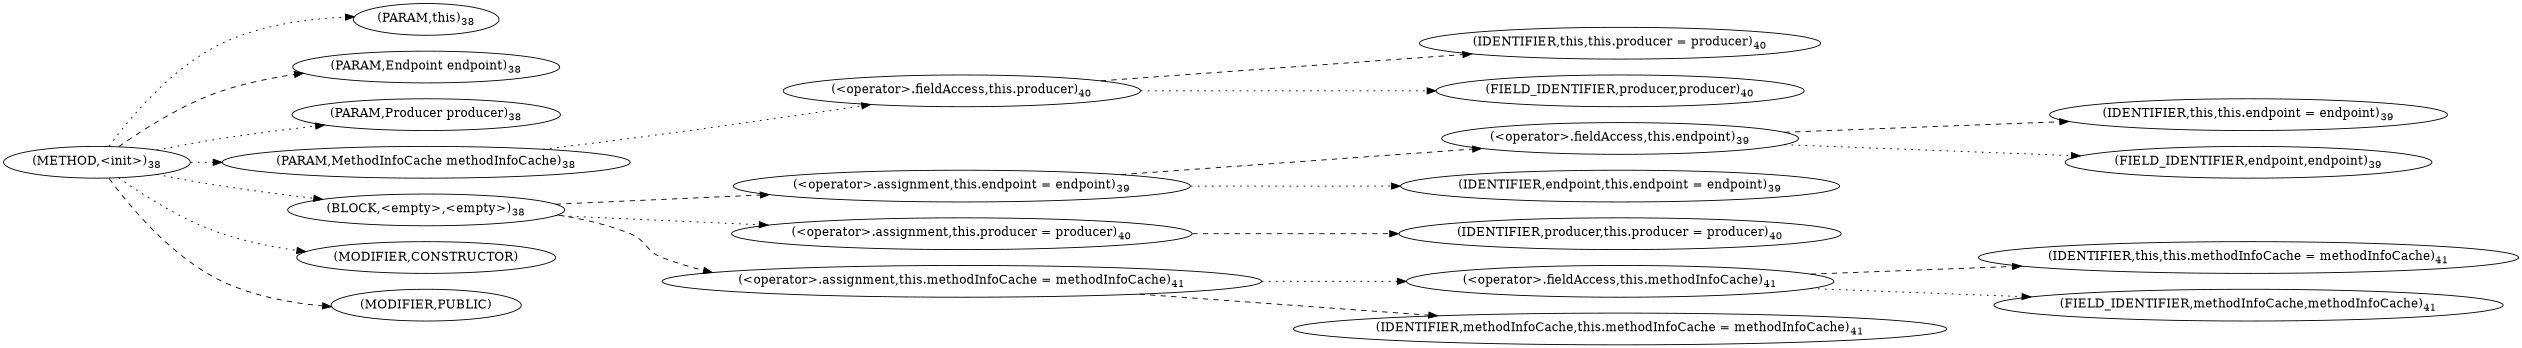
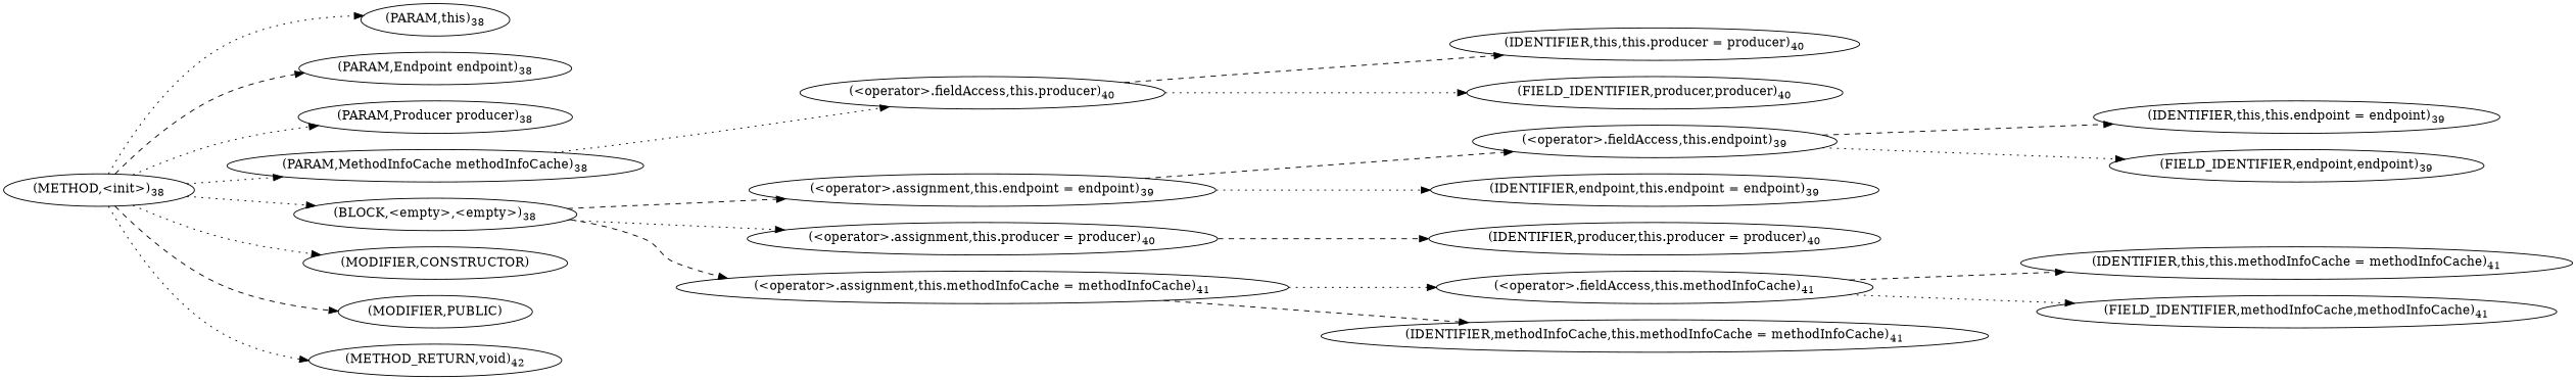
  digraph {
    rankdir=LR
    edge [style=dotted]
    n1 [label=<(METHOD,&lt;init&gt;)<SUB>38</SUB>>]
    n2 [label=<(PARAM,this)<SUB>38</SUB>>]
    n3 [label=<(PARAM,Endpoint endpoint)<SUB>38</SUB>>]
    n4 [label=<(PARAM,Producer producer)<SUB>38</SUB>>]
    n5 [label=<(PARAM,MethodInfoCache methodInfoCache)<SUB>38</SUB>>]
    n6 [label=<(BLOCK,&lt;empty&gt;,&lt;empty&gt;)<SUB>38</SUB>>]
    n7 [label=<(MODIFIER,CONSTRUCTOR)>]
    n8 [label=<(MODIFIER,PUBLIC)>]
+   n9 [label=<(METHOD_RETURN,void)<SUB>42</SUB>>]
    n10 [label=<(&lt;operator&gt;.fieldAccess,this.producer)<SUB>40</SUB>>]
    n11 [label=<(&lt;operator&gt;.assignment,this.endpoint = endpoint)<SUB>39</SUB>>]
    n12 [label=<(&lt;operator&gt;.assignment,this.producer = producer)<SUB>40</SUB>>]
    n13 [label=<(&lt;operator&gt;.assignment,this.methodInfoCache = methodInfoCache)<SUB>41</SUB>>]
    n14 [label=<(&lt;operator&gt;.fieldAccess,this.endpoint)<SUB>39</SUB>>]
    n15 [label=<(IDENTIFIER,endpoint,this.endpoint = endpoint)<SUB>39</SUB>>]
    n16 [label=<(IDENTIFIER,producer,this.producer = producer)<SUB>40</SUB>>]
    n17 [label=<(&lt;operator&gt;.fieldAccess,this.methodInfoCache)<SUB>41</SUB>>]
    n18 [label=<(IDENTIFIER,methodInfoCache,this.methodInfoCache = methodInfoCache)<SUB>41</SUB>>]
    n19 [label=<(IDENTIFIER,this,this.endpoint = endpoint)<SUB>39</SUB>>]
    n20 [label=<(FIELD_IDENTIFIER,endpoint,endpoint)<SUB>39</SUB>>]
    n21 [label=<(IDENTIFIER,this,this.producer = producer)<SUB>40</SUB>>]
    n22 [label=<(FIELD_IDENTIFIER,producer,producer)<SUB>40</SUB>>]
    n23 [label=<(IDENTIFIER,this,this.methodInfoCache = methodInfoCache)<SUB>41</SUB>>]
    n24 [label=<(FIELD_IDENTIFIER,methodInfoCache,methodInfoCache)<SUB>41</SUB>>]
    n1 -> n2
    n1 -> n3 [style=dashed]
    n1 -> n4
    n1 -> n5
    n1 -> n6
    n1 -> n7
    n1 -> n8 [style=dashed]
+   n1 -> n9
    n5 -> n10
    n6 -> n11 [style=dashed]
    n6 -> n12
    n6 -> n13 [style=dashed]
    n10 -> n21 [style=dashed]
    n10 -> n22
    n11 -> n14 [style=dashed]
    n11 -> n15
    n12 -> n16 [style=dashed]
    n13 -> n17
    n13 -> n18 [style=dashed]
    n14 -> n19 [style=dashed]
    n14 -> n20
    n17 -> n23 [style=dashed]
    n17 -> n24
  }
